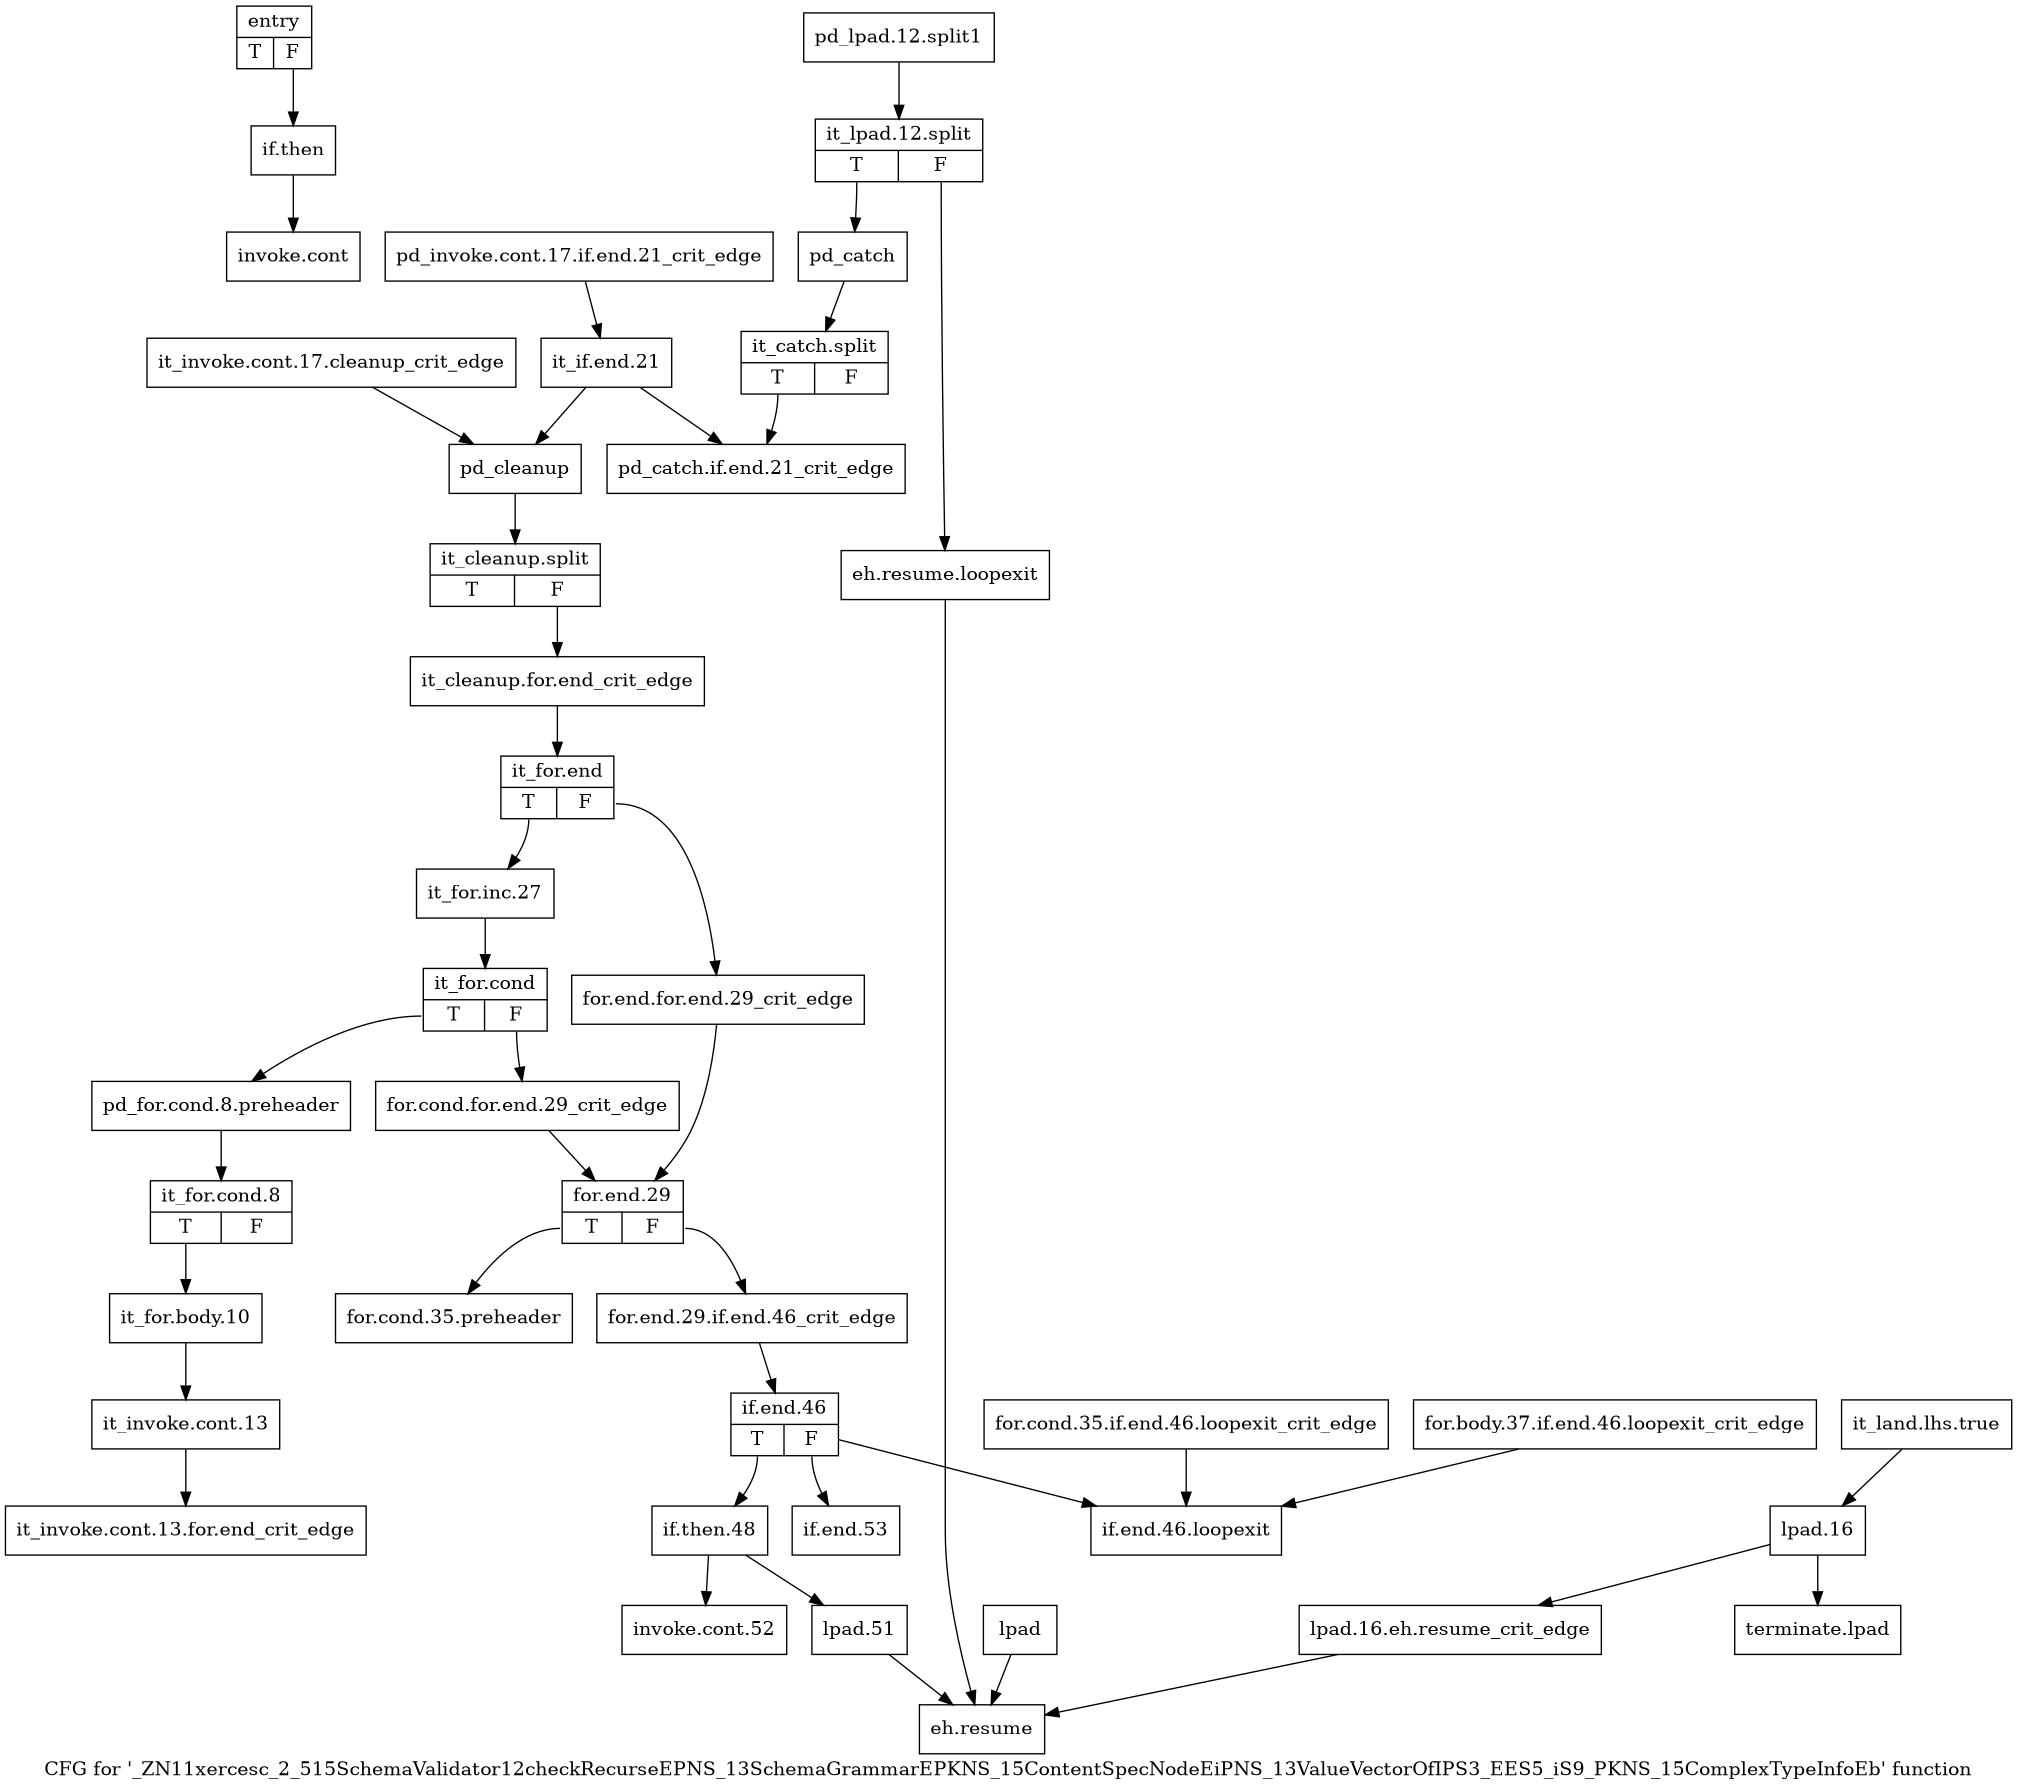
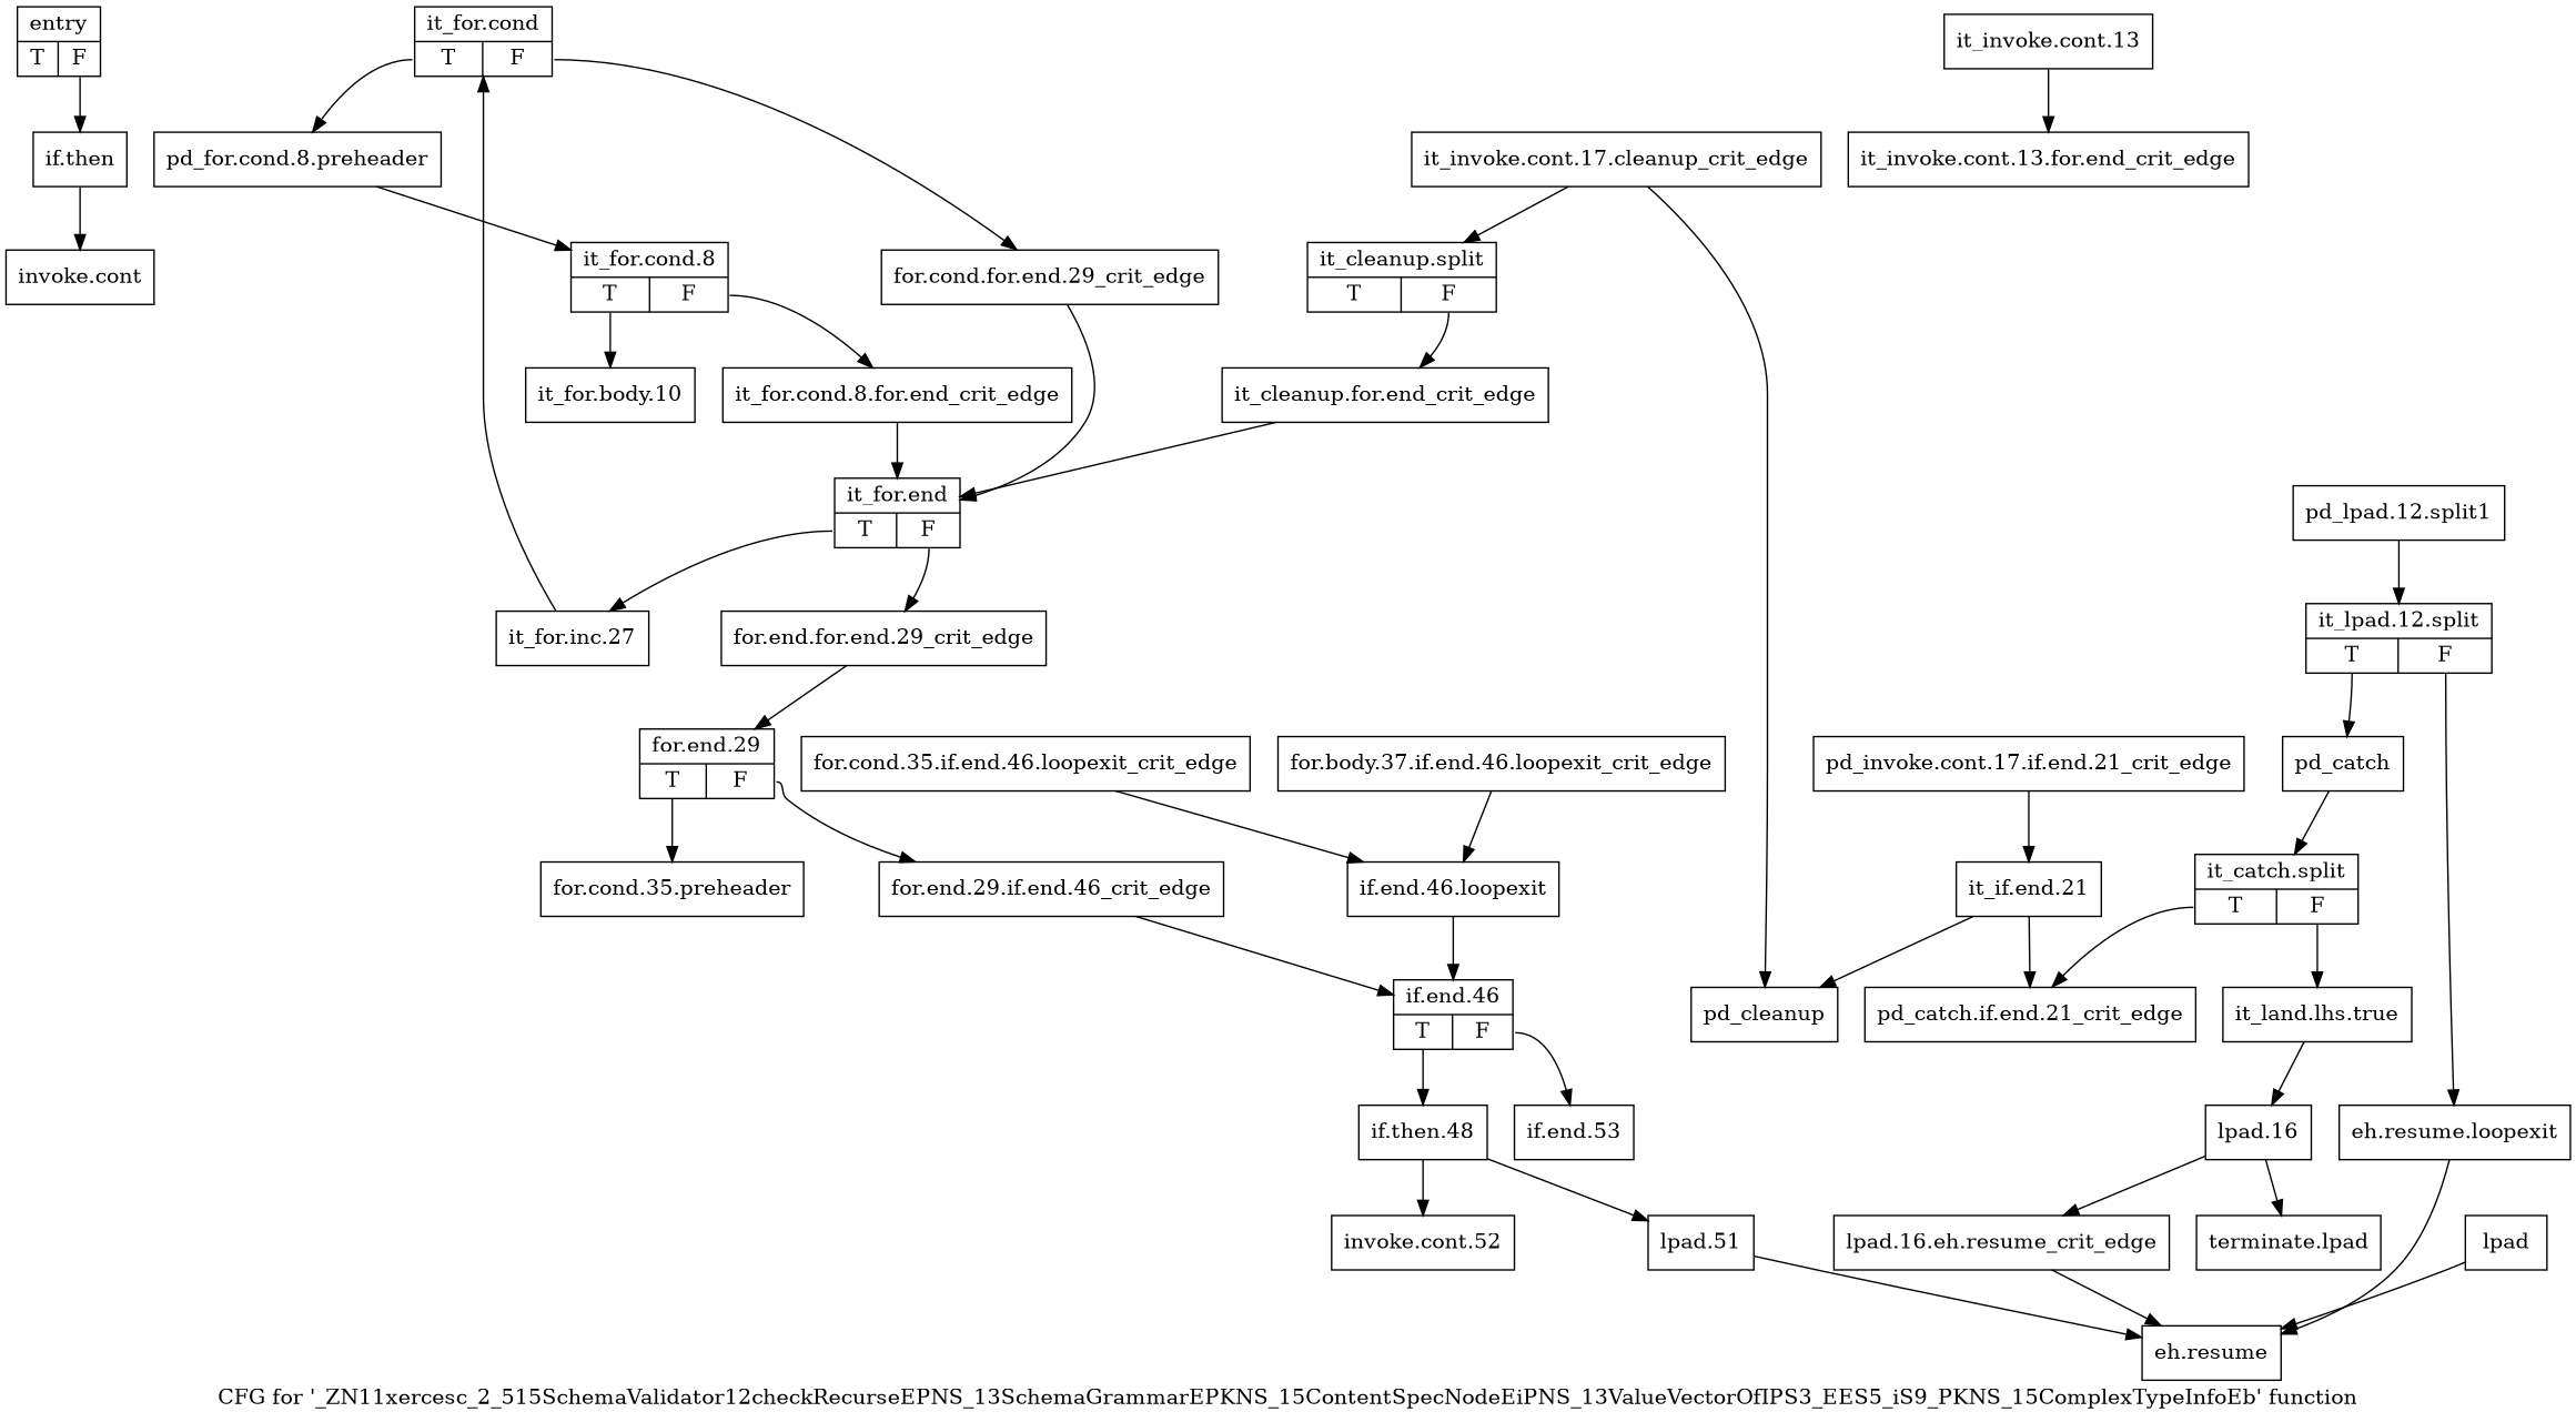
  digraph {
    label="CFG for '_ZN11xercesc_2_515SchemaValidator12checkRecurseEPNS_13SchemaGrammarEPKNS_15ContentSpecNodeEiPNS_13ValueVectorOfIPS3_EES5_iS9_PKNS_15ComplexTypeInfoEb' function"
    node [shape=record]
    n1 [label="{entry|{<s0>T|<s1>F}}"]
    n2 [label="{if.then}"]
    n3 [label="{invoke.cont}"]
    n4 [label="{it_for.cond|{<s0>T|<s1>F}}"]
    n5 [label="{pd_for.cond.8.preheader}"]
    n6 [label="{for.cond.for.end.29_crit_edge}"]
    n7 [label="{lpad}"]
    n8 [label="{eh.resume}"]
    n9 [label="{it_for.cond.8|{<s0>T|<s1>F}}"]
    n10 [label="{for.end.29|{<s0>T|<s1>F}}"]
    n11 [label="{it_for.body.10}"]
+   n12 [label="{it_for.cond.8.for.end_crit_edge}"]
    n13 [label="{for.cond.35.preheader}"]
    n14 [label="{for.end.29.if.end.46_crit_edge}"]
    n15 [label="{if.end.46|{<s0>T|<s1>F}}"]
    n16 [label="{it_invoke.cont.13}"]
    n17 [label="{it_for.end|{<s0>T|<s1>F}}"]
    n18 [label="{it_invoke.cont.13.for.end_crit_edge}"]
    n19 [label="{it_for.inc.27}"]
    n20 [label="{for.end.for.end.29_crit_edge}"]
    n21 [label="{pd_lpad.12.split1}"]
    n22 [label="{it_lpad.12.split|{<s0>T|<s1>F}}"]
    n23 [label="{pd_catch}"]
    n24 [label="{eh.resume.loopexit}"]
    n25 [label="{it_catch.split|{<s0>T|<s1>F}}"]
    n26 [label="{pd_catch.if.end.21_crit_edge}"]
    n27 [label="{it_land.lhs.true}"]
    n28 [label="{lpad.16}"]
    n29 [label="{it_if.end.21}"]
    n30 [label="{pd_cleanup}"]
    n31 [label="{lpad.16.eh.resume_crit_edge}"]
    n32 [label="{terminate.lpad}"]
    n33 [label="{it_cleanup.split|{<s0>T|<s1>F}}"]
    n34 [label="{it_invoke.cont.17.cleanup_crit_edge}"]
    n35 [label="{pd_invoke.cont.17.if.end.21_crit_edge}"]
    n36 [label="{it_cleanup.for.end_crit_edge}"]
    n37 [label="{if.then.48}"]
    n38 [label="{if.end.53}"]
    n39 [label="{invoke.cont.52}"]
    n40 [label="{lpad.51}"]
    n41 [label="{for.cond.35.if.end.46.loopexit_crit_edge}"]
    n42 [label="{if.end.46.loopexit}"]
    n43 [label="{for.body.37.if.end.46.loopexit_crit_edge}"]
    n1 -> n2 [tailport=s1]
    n2 -> n3
    n4 -> n5 [tailport=s0]
    n4 -> n6 [tailport=s1]
    n5 -> n9
-   n6 -> n10
+   n6 -> n17
    n7 -> n8
    n9 -> n11 [tailport=s0]
+   n9 -> n12 [tailport=s1]
    n10 -> n13 [tailport=s0]
    n10 -> n14 [tailport=s1]
-   n11 -> n16
+   n12 -> n17
    n14 -> n15
    n15 -> n37 [tailport=s0]
    n15 -> n38 [tailport=s1]
    n16 -> n18
    n17 -> n19 [tailport=s0]
    n17 -> n20 [tailport=s1]
    n19 -> n4
    n20 -> n10
    n21 -> n22
    n22 -> n23 [tailport=s0]
    n22 -> n24 [tailport=s1]
    n23 -> n25
    n24 -> n8
    n25 -> n26 [tailport=s0]
+   n25 -> n27 [tailport=s1]
    n27 -> n28
    n28 -> n31
    n28 -> n32
    n29 -> n26
    n29 -> n30
-   n30 -> n33
+   n34 -> n33
    n31 -> n8
    n33 -> n36 [tailport=s1]
    n34 -> n30
    n35 -> n29
    n36 -> n17
    n37 -> n39
    n37 -> n40
    n40 -> n8
    n41 -> n42
-   n15 -> n42
+   n42 -> n15
    n43 -> n42
  }
